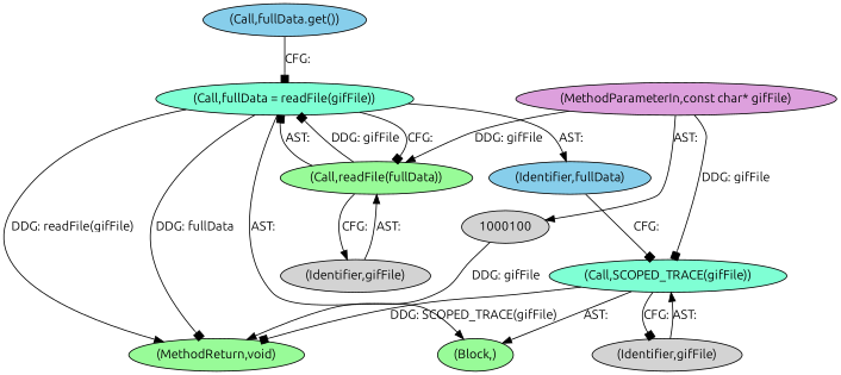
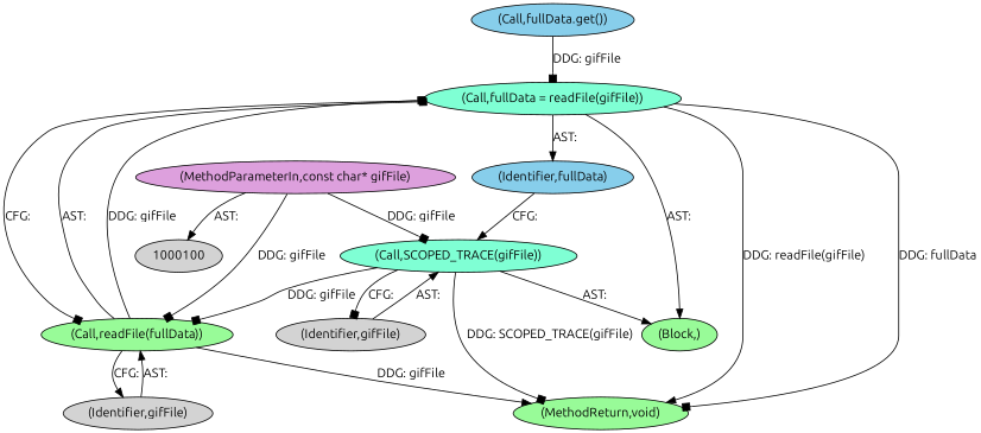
  digraph {
    fontname=Ubuntu
    node [fillcolor=palegreen fontname=Ubuntu style=filled]
    edge [arrowhead=normal fontname=Ubuntu]
    n1 [fillcolor=aquamarine label="(Call,fullData = readFile(gifFile))"]
    n2 [label="(Call,readFile(fullData))"]
    n3 [label="(MethodReturn,void)"]
    n4 [label="(Block,)"]
    n5 [fillcolor=skyblue label="(Identifier,fullData)"]
    n6 [fillcolor=lightgrey label="(Identifier,gifFile)"]
    n7 [fillcolor=aquamarine label="(Call,SCOPED_TRACE(gifFile))"]
    n8 [fillcolor=lightgrey label="(Identifier,gifFile)"]
    n9 [fillcolor=plum label="(MethodParameterIn,const char* gifFile)"]
    1000100 [fillcolor=lightgrey]
    n11 [fillcolor=skyblue label="(Call,fullData.get())"]
    n1 -> n2 [arrowhead=box label="CFG: "]
    n1 -> n3 [label="DDG: readFile(gifFile)"]
    n1 -> n3 [arrowhead=box label="DDG: fullData"]
    n1 -> n4 [label="AST: "]
    n1 -> n5 [label="AST: "]
    n2 -> n1 [arrowhead=box label="AST: "]
    n2 -> n1 [arrowhead=box label="DDG: gifFile"]
-   1000100 -> n3 [label="DDG: gifFile"]
+   n2 -> n3 [label="DDG: gifFile"]
    n2 -> n6 [label="CFG: "]
-   n5 -> n7 [arrowhead=box label="CFG: "]
+   n5 -> n7 [label="CFG: "]
    n6 -> n2 [label="AST: "]
+   n7 -> n2 [arrowhead=box label="DDG: gifFile"]
    n7 -> n3 [arrowhead=box label="DDG: SCOPED_TRACE(gifFile)"]
    n7 -> n4 [label="AST: "]
    n7 -> n8 [arrowhead=box label="CFG: "]
    n8 -> n7 [label="AST: "]
-   n9 -> n2 [label="DDG: gifFile"]
+   n9 -> n2 [arrowhead=box label="DDG: gifFile"]
    n9 -> n7 [arrowhead=box label="DDG: gifFile"]
    n9 -> 1000100 [label="AST: "]
-   n11 -> n1 [arrowhead=box label="CFG: "]
+   n11 -> n1 [arrowhead=box label="DDG: gifFile"]
  }
